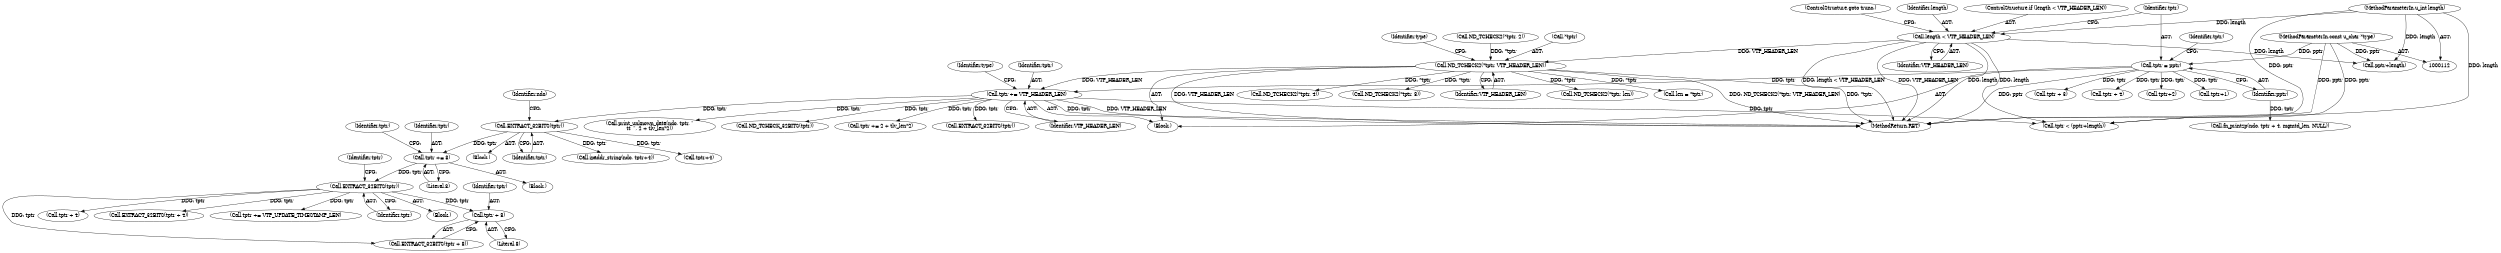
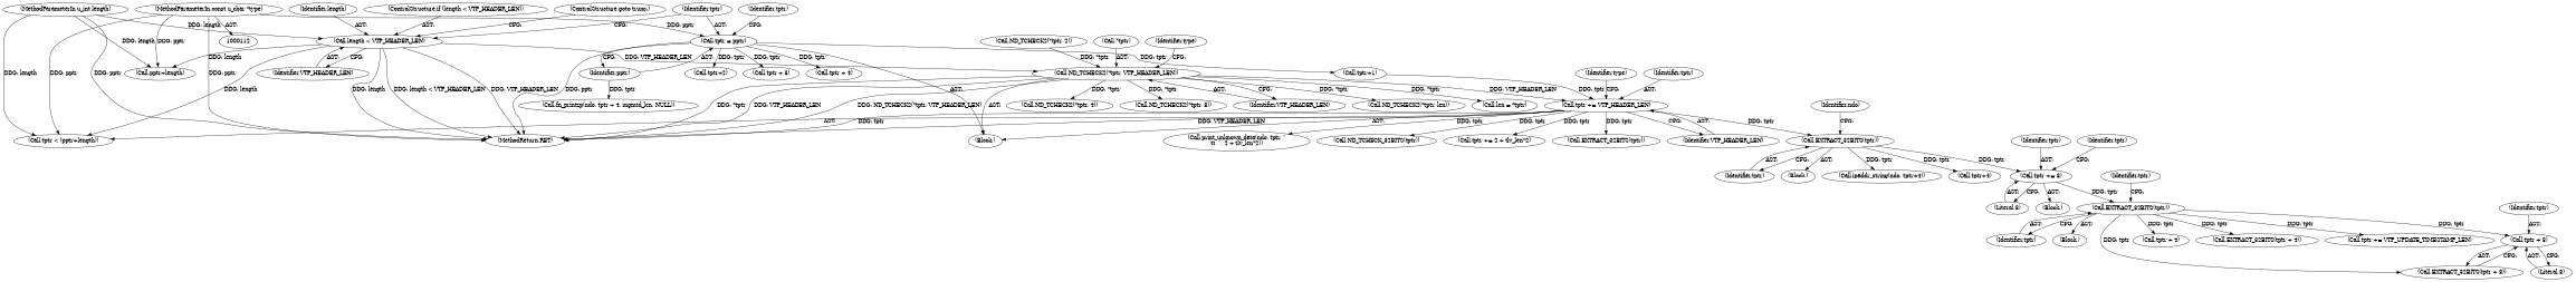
  digraph {
    n1 [label="(Call,tptr + 8)"]
    n2 [label="(Call,EXTRACT_32BITS(tptr + 8))"]
    n3 [label="(Literal,8)"]
    n4 [label="(Call,EXTRACT_32BITS(tptr))"]
    n5 [label="(Call,tptr + 4)"]
    n6 [label="(Call,EXTRACT_32BITS(tptr + 4))"]
    n7 [label="(Call,tptr += VTP_UPDATE_TIMESTAMP_LEN)"]
    n8 [label="(Identifier,tptr)"]
    n9 [label="(Block,)"]
    n10 [label="(Call,tptr += 8)"]
    n11 [label="(Literal,8)"]
    n12 [label="(Block,)"]
    n13 [label="(Call,EXTRACT_32BITS(tptr))"]
    n14 [label="(Call,tptr+4)"]
    n15 [label="(Block,)"]
    n16 [label="(Identifier,tptr)"]
    n17 [label="(Call,ipaddr_string(ndo, tptr+4))"]
    n18 [label="(Call,tptr += VTP_HEADER_LEN)"]
    n19 [label="(Block,)"]
    n20 [label="(Call,print_unknown_data(ndo, tptr, \"\n\t\t  \", 2 + tlv_len*2))"]
    n21 [label="(Call,ND_TCHECK_32BITS(tptr))"]
    n22 [label="(MethodReturn,RET)"]
    n23 [label="(Call,tptr += 2 + tlv_len*2)"]
    n24 [label="(Call,EXTRACT_32BITS(tptr))"]
    n25 [label="(Identifier,VTP_HEADER_LEN)"]
    n26 [label="(Call,tptr < (pptr+length))"]
    n27 [label="(Call,ND_TCHECK2(*tptr, VTP_HEADER_LEN))"]
    n28 [label="(Call,ND_TCHECK2(*tptr, 4))"]
    n29 [label="(Call,ND_TCHECK2(*tptr, 8))"]
    n30 [label="(Identifier,VTP_HEADER_LEN)"]
    n31 [label="(Call,ND_TCHECK2(*tptr, len))"]
    n32 [label="(Call,len = *tptr)"]
    n33 [label="(Call,ND_TCHECK2(*tptr, 2))"]
    n34 [label="(Call,length < VTP_HEADER_LEN)"]
    n35 [label="(Identifier,VTP_HEADER_LEN)"]
    n36 [label="(Call,pptr+length)"]
    n37 [label="(ControlStructure,if (length < VTP_HEADER_LEN))"]
    n38 [label="(MethodParameterIn,u_int length)"]
    1000112
    n40 [label="(Call,tptr = pptr)"]
    n41 [label="(Call,tptr + 3)"]
    n42 [label="(Call,tptr + 4)"]
    n43 [label="(Call,tptr+2)"]
    n44 [label="(Call,tptr+1)"]
    n45 [label="(Identifier,pptr)"]
    n46 [label="(Call,fn_printzp(ndo, tptr + 4, mgmtd_len, NULL))"]
    n47 [label="(MethodParameterIn,const u_char *type)"]
    n48 [label="(Identifier,tptr)"]
    n49 [label="(Call,*tptr)"]
    n50 [label="(Identifier,type)"]
    n51 [label="(ControlStructure,goto trunc;)"]
    n52 [label="(Identifier,tptr)"]
    n53 [label="(Identifier,type)"]
    n54 [label="(Identifier,tptr)"]
    n55 [label="(Identifier,length)"]
    n56 [label="(Identifier,tptr)"]
    n57 [label="(Identifier,tptr)"]
    n58 [label="(Identifier,ndo)"]
    n59 [label="(Identifier,tptr)"]
    n60 [label="(Identifier,tptr)"]
    n1 -> n2 [label="AST: "]
    n1 -> n3 [label="CFG: "]
    n2 -> n1 [label="CFG: "]
    n3 -> n1 [label="AST: "]
    n4 -> n1 [label="DDG: tptr"]
    n4 -> n2 [label="DDG: tptr"]
    n4 -> n5 [label="DDG: tptr"]
    n4 -> n6 [label="DDG: tptr"]
    n4 -> n7 [label="DDG: tptr"]
    n4 -> n8 [label="CFG: "]
    n4 -> n9 [label="AST: "]
    n8 -> n4 [label="AST: "]
    n10 -> n4 [label="DDG: tptr"]
    n10 -> n11 [label="CFG: "]
    n10 -> n12 [label="AST: "]
    n11 -> n10 [label="AST: "]
    n13 -> n10 [label="DDG: tptr"]
    n13 -> n14 [label="DDG: tptr"]
    n13 -> n15 [label="AST: "]
    n13 -> n16 [label="CFG: "]
    n13 -> n17 [label="DDG: tptr"]
    n16 -> n13 [label="AST: "]
    n18 -> n13 [label="DDG: tptr"]
    n18 -> n19 [label="AST: "]
    n18 -> n20 [label="DDG: tptr"]
    n18 -> n21 [label="DDG: tptr"]
    n18 -> n22 [label="DDG: tptr"]
    n18 -> n22 [label="DDG: VTP_HEADER_LEN"]
    n18 -> n23 [label="DDG: tptr"]
    n18 -> n24 [label="DDG: tptr"]
    n18 -> n25 [label="CFG: "]
-   n18 -> n26 [label="DDG: tptr"]
+   n18 -> n26 [label="AST: "]
    n25 -> n18 [label="AST: "]
    n27 -> n18 [label="DDG: VTP_HEADER_LEN"]
    n27 -> n19 [label="AST: "]
    n27 -> n22 [label="DDG: ND_TCHECK2(*tptr, VTP_HEADER_LEN)"]
    n27 -> n22 [label="DDG: *tptr"]
    n27 -> n22 [label="DDG: VTP_HEADER_LEN"]
    n27 -> n28 [label="DDG: *tptr"]
    n27 -> n29 [label="DDG: *tptr"]
    n27 -> n30 [label="CFG: "]
    n27 -> n31 [label="DDG: *tptr"]
    n27 -> n32 [label="DDG: *tptr"]
    n30 -> n27 [label="AST: "]
    n33 -> n27 [label="DDG: *tptr"]
    n34 -> n22 [label="DDG: length"]
    n34 -> n22 [label="DDG: length < VTP_HEADER_LEN"]
    n34 -> n22 [label="DDG: VTP_HEADER_LEN"]
    n34 -> n26 [label="DDG: length"]
    n34 -> n27 [label="DDG: VTP_HEADER_LEN"]
    n34 -> n35 [label="CFG: "]
    n34 -> n36 [label="DDG: length"]
    n35 -> n34 [label="AST: "]
    n37 -> n34 [label="AST: "]
    n38 -> n22 [label="DDG: pptr"]
    n38 -> n26 [label="DDG: length"]
    n38 -> n34 [label="DDG: length"]
    n38 -> n36 [label="DDG: length"]
-   n38 -> 1000112 [label="AST: "]
-   n40 -> n18 [label="DDG: tptr"]
+   n44 -> n18 [label="DDG: tptr"]
    n40 -> n19 [label="AST: "]
    n40 -> n22 [label="DDG: pptr"]
    n40 -> n41 [label="DDG: tptr"]
    n40 -> n42 [label="DDG: tptr"]
    n40 -> n43 [label="DDG: tptr"]
    n40 -> n44 [label="DDG: tptr"]
    n40 -> n45 [label="CFG: "]
    n45 -> n40 [label="AST: "]
    n45 -> n46 [label="DDG: tptr"]
    n47 -> n22 [label="DDG: pptr"]
    n47 -> n26 [label="DDG: pptr"]
    n47 -> n36 [label="DDG: pptr"]
    n47 -> 1000112 [label="AST: "]
    n47 -> n40 [label="DDG: pptr"]
    n48 -> n4 [label="CFG: "]
    n49 -> n27 [label="AST: "]
    n50 -> n27 [label="CFG: "]
    n51 -> n34 [label="CFG: "]
    n52 -> n40 [label="CFG: "]
    n53 -> n18 [label="CFG: "]
    n54 -> n18 [label="AST: "]
    n55 -> n34 [label="AST: "]
    n56 -> n34 [label="CFG: "]
    n56 -> n40 [label="AST: "]
    n57 -> n1 [label="AST: "]
    n58 -> n13 [label="CFG: "]
    n59 -> n10 [label="CFG: "]
    n60 -> n10 [label="AST: "]
  }
